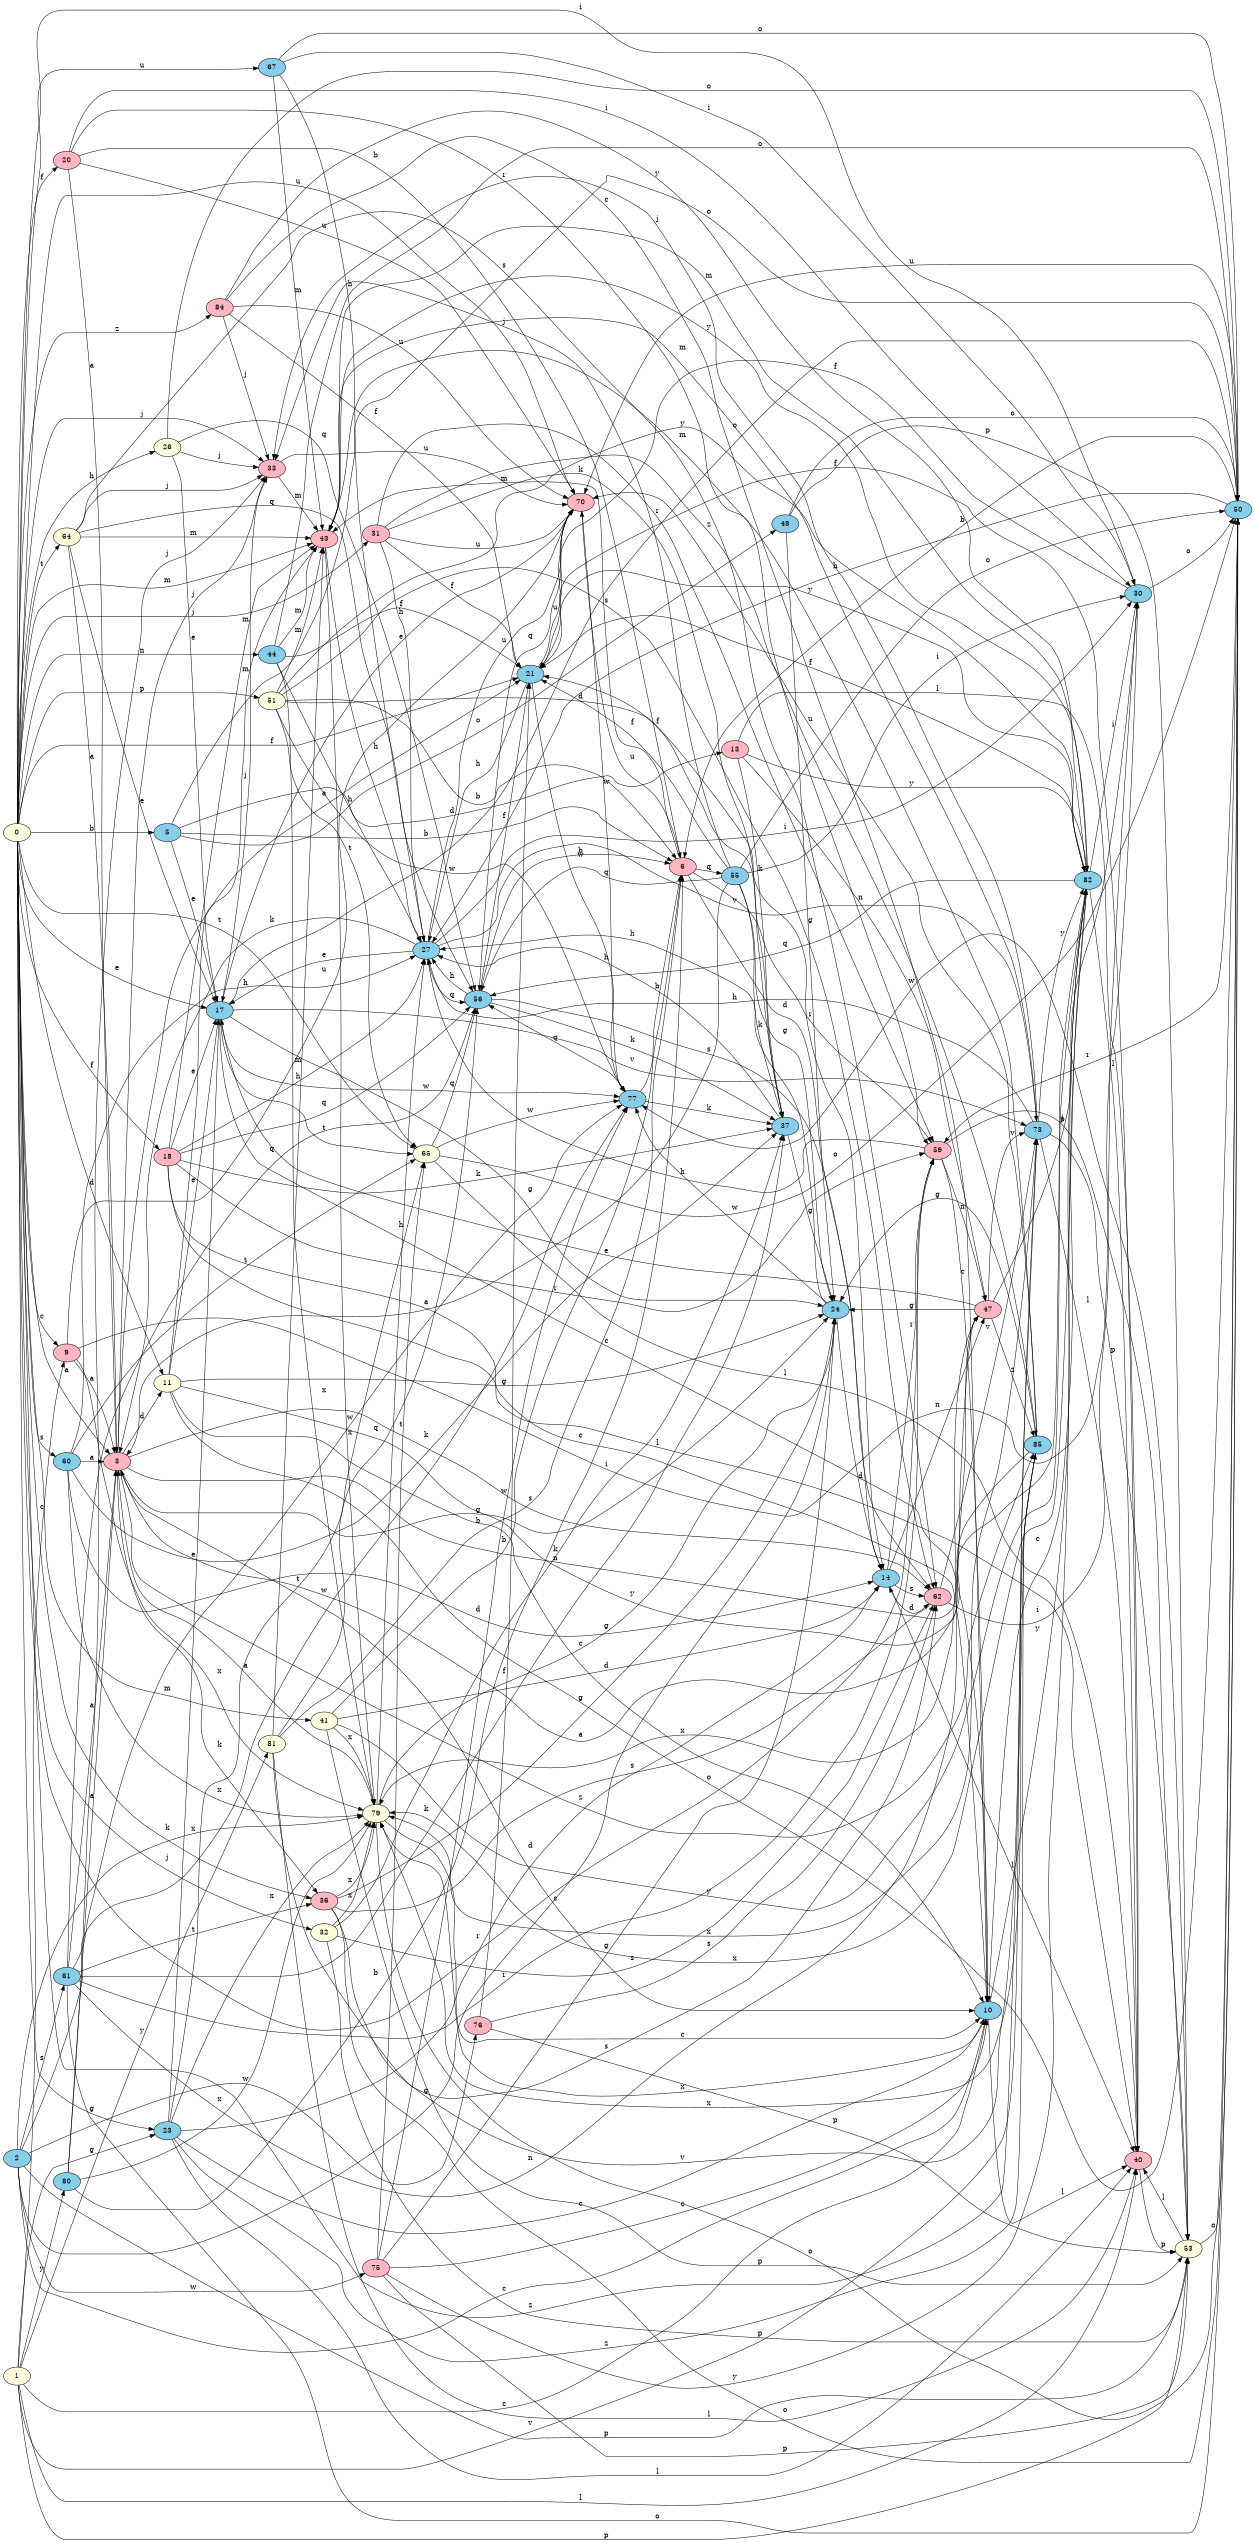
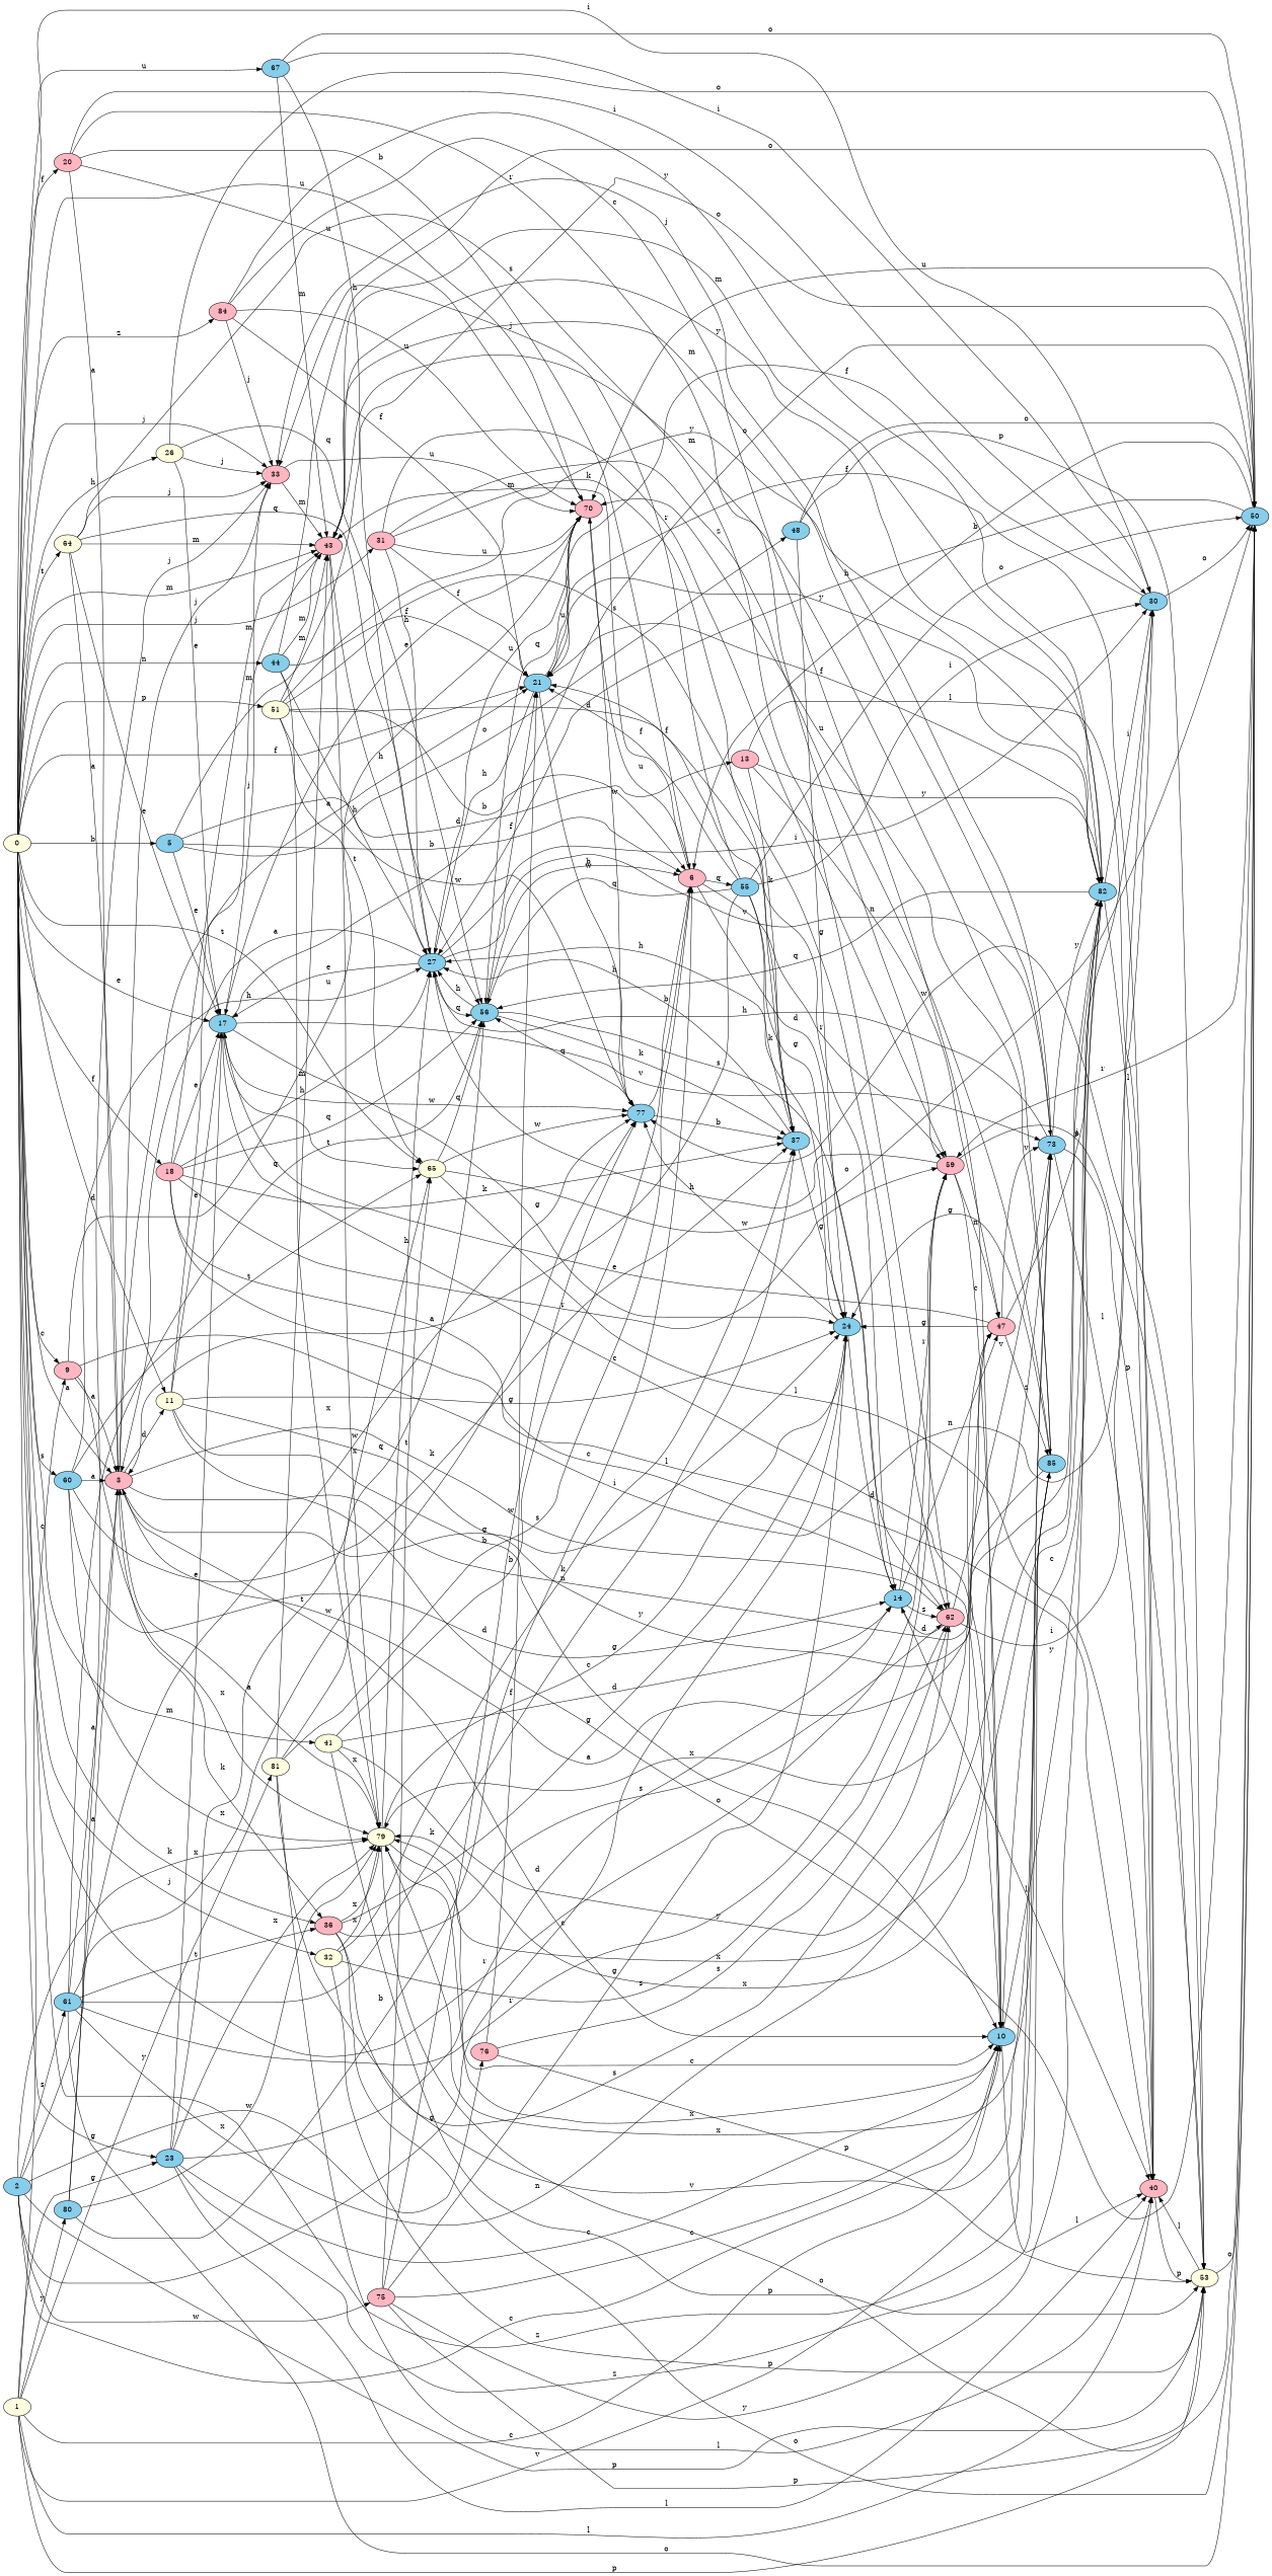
  strict digraph {
    rankdir=LR
    node [fillcolor=skyblue style=filled]
    0 [fillcolor=lightyellow]
    3 [fillcolor=lightpink]
    5
    9 [fillcolor=lightpink]
    11 [fillcolor=lightyellow]
    17
    18 [fillcolor=lightpink]
    20 [fillcolor=lightpink]
    21
    23
    26 [fillcolor=lightyellow]
    30
    31 [fillcolor=lightpink]
    32 [fillcolor=lightyellow]
    33 [fillcolor=lightpink]
    36 [fillcolor=lightpink]
    41 [fillcolor=lightyellow]
    43 [fillcolor=lightpink]
    44
    51 [fillcolor=lightyellow]
    59 [fillcolor=lightpink]
    60
    64 [fillcolor=lightyellow]
    65 [fillcolor=lightyellow]
    67
    70 [fillcolor=lightpink]
    84 [fillcolor=lightpink]
    85
    10
    24
    47 [fillcolor=lightpink]
    62 [fillcolor=lightpink]
    6 [fillcolor=lightpink]
    13 [fillcolor=lightpink]
    48
    50
    79 [fillcolor=lightyellow]
    82
    73
    77
    40 [fillcolor=lightpink]
    37
    27
    56
    14
    53 [fillcolor=lightyellow]
    1 [fillcolor=lightyellow]
    80
    81 [fillcolor=lightyellow]
    2
    61
    75 [fillcolor=lightpink]
    76 [fillcolor=lightpink]
    55
    0 -> 3 [label=a]
    0 -> 5 [label=b]
    0 -> 9 [label=c]
    0 -> 11 [label=d]
    0 -> 17 [label=e]
    0 -> 18 [label=f]
    0 -> 20 [label=f]
    0 -> 21 [label=f]
    0 -> 23 [label=g]
    0 -> 26 [label=h]
    0 -> 30 [label=i]
    0 -> 31 [label=j]
    0 -> 32 [label=j]
    0 -> 33 [label=j]
    0 -> 36 [label=k]
    0 -> 41 [label=m]
    0 -> 43 [label=m]
    0 -> 44 [label=n]
    0 -> 51 [label=p]
    0 -> 59 [label=r]
    0 -> 60 [label=s]
    0 -> 64 [label=t]
    0 -> 65 [label=t]
    0 -> 67 [label=u]
    0 -> 70 [label=u]
    0 -> 84 [label=z]
    0 -> 85 [label=z]
    3 -> 11 [label=d]
    3 -> 21 [label=a]
    3 -> 33 [label=j]
    3 -> 36 [label=k]
-   3 -> 85 [label=z]
    3 -> 10 [label=c]
    3 -> 24 [label=g]
    3 -> 47 [label=n]
    3 -> 62 [label=s]
    5 -> 17 [label=e]
    5 -> 6 [label=b]
    5 -> 13 [label=d]
    5 -> 48 [label=o]
    5 -> 50 [label=o]
    9 -> 3 [label=a]
    9 -> 30 [label=i]
    9 -> 70 [label=u]
    9 -> 79 [label=x]
    11 -> 17 [label=e]
    11 -> 43 [label=m]
    11 -> 10 [label=c]
    11 -> 24 [label=g]
    11 -> 50 [label=o]
    11 -> 82 [label=y]
    17 -> 33 [label=j]
    17 -> 65 [label=t]
    17 -> 10 [label=c]
    17 -> 24 [label=g]
    17 -> 50 [label=o]
    17 -> 73 [label=v]
    17 -> 77 [label=w]
    18 -> 17 [label=e]
    18 -> 43 [label=m]
    18 -> 59 [label=r]
    18 -> 10 [label=c]
    18 -> 40 [label=l]
    18 -> 37 [label=k]
    18 -> 27 [label=h]
    18 -> 56 [label=q]
    20 -> 3 [label=a]
    20 -> 30 [label=i]
    20 -> 59 [label=r]
    20 -> 70 [label=u]
    20 -> 6 [label=b]
    21 -> 70 [label=u]
    21 -> 82 [label=y]
    21 -> 77 [label=w]
    21 -> 27 [label=h]
    23 -> 17 [label=e]
    23 -> 65 [label=t]
    23 -> 85 [label=z]
    23 -> 10 [label=c]
    23 -> 79 [label=x]
    23 -> 40 [label=l]
    23 -> 14 [label=d]
    26 -> 17 [label=e]
    26 -> 33 [label=j]
    26 -> 50 [label=o]
    26 -> 56 [label=q]
    30 -> 21 [label=f]
    30 -> 50 [label=o]
    31 -> 21 [label=f]
    31 -> 59 [label=r]
    31 -> 70 [label=u]
    31 -> 85 [label=z]
    31 -> 37 [label=k]
    31 -> 27 [label=h]
    32 -> 62 [label=s]
    32 -> 79 [label=x]
    32 -> 37 [label=k]
    32 -> 53 [label=p]
    33 -> 43 [label=m]
    33 -> 70 [label=u]
    36 -> 24 [label=g]
    36 -> 62 [label=s]
    36 -> 50 [label=o]
    36 -> 79 [label=x]
    36 -> 73 [label=v]
    41 -> 6 [label=b]
    41 -> 79 [label=x]
    41 -> 82 [label=y]
    41 -> 14 [label=d]
    41 -> 53 [label=p]
    43 -> 79 [label=x]
    43 -> 82 [label=y]
    43 -> 27 [label=h]
    44 -> 21 [label=f]
    44 -> 43 [label=m]
    44 -> 50 [label=o]
    44 -> 79 [label=x]
    44 -> 27 [label=h]
    51 -> 43 [label=m]
    51 -> 65 [label=t]
    51 -> 62 [label=s]
    51 -> 6 [label=b]
    51 -> 82 [label=y]
    51 -> 77 [label=w]
    51 -> 14 [label=d]
    59 -> 10 [label=c]
    59 -> 47 [label=n]
    59 -> 27 [label=h]
    59 -> 53 [label=p]
    60 -> 3 [label=a]
    60 -> 65 [label=t]
    60 -> 79 [label=x]
    60 -> 37 [label=k]
    60 -> 27 [label=h]
    60 -> 14 [label=d]
    64 -> 3 [label=a]
    64 -> 17 [label=e]
    64 -> 33 [label=j]
    64 -> 43 [label=m]
    64 -> 62 [label=s]
    64 -> 56 [label=q]
    65 -> 50 [label=o]
    65 -> 77 [label=w]
    65 -> 40 [label=l]
    65 -> 56 [label=q]
    67 -> 30 [label=i]
    67 -> 43 [label=m]
    67 -> 50 [label=o]
    67 -> 27 [label=h]
    70 -> 17 [label=e]
    70 -> 77 [label=w]
    70 -> 56 [label=q]
    84 -> 21 [label=f]
    84 -> 33 [label=j]
    84 -> 70 [label=u]
    84 -> 10 [label=c]
    84 -> 82 [label=y]
    85 -> 3 [label=a]
    85 -> 43 [label=m]
    85 -> 70 [label=u]
    85 -> 24 [label=g]
    85 -> 79 [label=x]
    10 -> 79 [label=x]
    10 -> 82 [label=y]
    10 -> 40 [label=l]
    24 -> 77 [label=w]
    24 -> 27 [label=h]
    24 -> 14 [label=d]
    47 -> 17 [label=e]
    47 -> 30 [label=i]
    47 -> 85 [label=z]
    47 -> 24 [label=g]
    47 -> 79 [label=x]
    47 -> 73 [label=v]
    62 -> 30 [label=i]
    62 -> 73 [label=v]
    62 -> 14 [label=d]
    6 -> 43 [label=m]
    6 -> 59 [label=r]
    6 -> 70 [label=u]
    6 -> 14 [label=d]
    6 -> 55 [label=q]
    13 -> 47 [label=n]
    13 -> 82 [label=y]
    13 -> 40 [label=l]
    13 -> 37 [label=k]
    48 -> 24 [label=g]
    48 -> 50 [label=o]
    48 -> 53 [label=p]
    50 -> 59 [label=r]
    50 -> 70 [label=u]
    50 -> 6 [label=b]
    50 -> 27 [label=h]
    79 -> 3 [label=a]
    79 -> 10 [label=c]
    79 -> 24 [label=g]
    79 -> 50 [label=o]
    79 -> 27 [label=h]
    82 -> 21 [label=f]
    82 -> 30 [label=i]
    82 -> 43 [label=m]
    82 -> 10 [label=c]
    82 -> 79 [label=x]
    82 -> 40 [label=l]
    82 -> 56 [label=q]
    73 -> 33 [label=j]
    73 -> 43 [label=m]
    73 -> 79 [label=x]
    73 -> 82 [label=y]
    73 -> 40 [label=l]
    73 -> 27 [label=h]
    73 -> 53 [label=p]
    77 -> 6 [label=b]
-   77 -> 37 [label=k]
+   77 -> 37 [label=b]
    77 -> 56 [label=q]
    40 -> 21 [label=f]
    40 -> 53 [label=p]
    37 -> 21 [label=f]
    37 -> 24 [label=g]
    37 -> 27 [label=h]
-   27 -> 3 [label=k]
+   27 -> 3 [label=a]
    27 -> 17 [label=e]
    27 -> 30 [label=i]
    27 -> 70 [label=u]
    27 -> 73 [label=v]
    27 -> 56 [label=q]
    56 -> 21 [label=f]
    56 -> 62 [label=s]
    56 -> 6 [label=b]
    56 -> 37 [label=k]
    56 -> 27 [label=h]
    14 -> 59 [label=r]
    14 -> 47 [label=n]
    14 -> 62 [label=s]
    14 -> 40 [label=l]
    53 -> 50 [label=o]
    53 -> 77 [label=w]
    53 -> 40 [label=l]
    1 -> 9 [label=c]
    1 -> 23 [label=g]
    1 -> 10 [label=c]
    1 -> 73 [label=v]
    1 -> 40 [label=l]
    1 -> 53 [label=p]
    1 -> 80 [label=y]
    1 -> 81 [label=y]
    80 -> 3 [label=a]
    80 -> 33 [label=j]
    80 -> 6 [label=b]
    80 -> 79 [label=x]
    81 -> 43 [label=m]
    81 -> 62 [label=s]
    81 -> 6 [label=b]
    81 -> 40 [label=l]
    81 -> 56 [label=q]
    2 -> 10 [label=c]
    2 -> 24 [label=g]
    2 -> 79 [label=x]
    2 -> 77 [label=w]
    2 -> 53 [label=p]
    2 -> 61 [label=s]
    2 -> 75 [label=w]
    2 -> 76 [label=w]
    61 -> 3 [label=a]
    61 -> 36 [label=t]
    61 -> 59 [label=r]
    61 -> 47 [label=n]
    61 -> 50 [label=o]
    61 -> 77 [label=w]
    61 -> 37 [label=k]
    61 -> 56 [label=q]
    75 -> 65 [label=t]
    75 -> 10 [label=c]
    75 -> 24 [label=g]
    75 -> 82 [label=y]
    75 -> 77 [label=w]
    75 -> 53 [label=p]
    76 -> 21 [label=f]
    76 -> 62 [label=s]
    76 -> 53 [label=p]
    55 -> 3 [label=a]
    55 -> 21 [label=f]
    55 -> 30 [label=i]
    55 -> 33 [label=j]
    55 -> 24 [label=g]
    55 -> 50 [label=o]
    55 -> 37 [label=k]
    55 -> 56 [label=q]
  }
